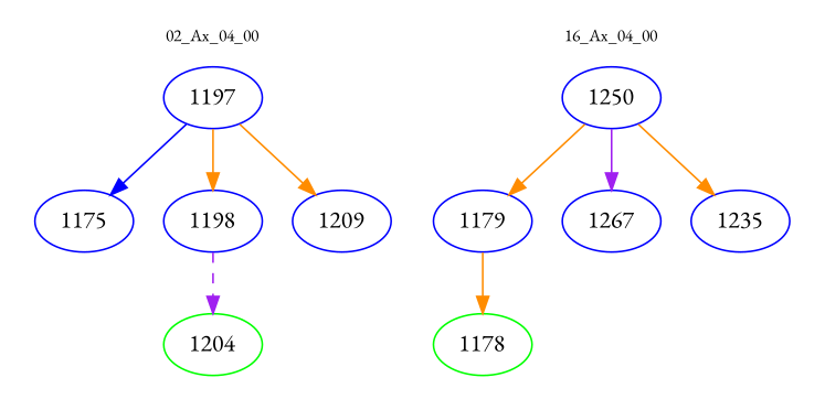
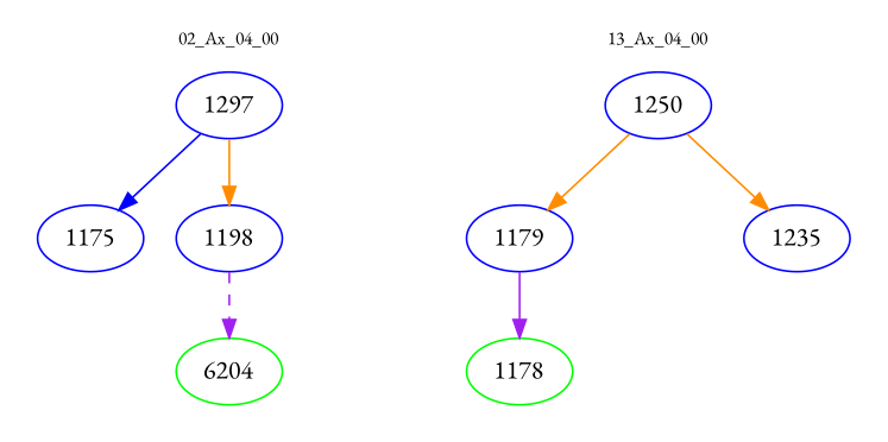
  digraph {
    fontname="EB Garamond"
    node [color=blue fontname="EB Garamond"]
    edge [color=darkorange fontname="EB Garamond" style=solid]
-   n1 [label=1197]
+   n1 [label=1297]
    n2 [label=1175]
    n3 [label=1198]
-   n4 [label=1209]
-   n5 [color=green label=1204]
+   n5 [color=green label=6204]
    n6 [label=1250]
    n7 [label=1179]
-   n8 [label=1267]
    n9 [label=1235]
    n10 [color=green label=1178]
    subgraph cluster_1 {
      color=white
      fontsize=10
      label="02_Ax_04_00"
      n1
      n2
      n3
-     n4
      n5
    }
    subgraph cluster_2 {
      color=white
      fontsize=10
-     label="16_Ax_04_00"
+     label="13_Ax_04_00"
      n6
      n7
-     n8
      n9
      n10
    }
    n1 -> n2 [color=blue]
    n1 -> n3
-   n1 -> n4
    n3 -> n5 [color=purple style=dashed]
    n6 -> n7
-   n6 -> n8 [color=purple]
    n6 -> n9
-   n7 -> n10
+   n7 -> n10 [color=purple]
  }
